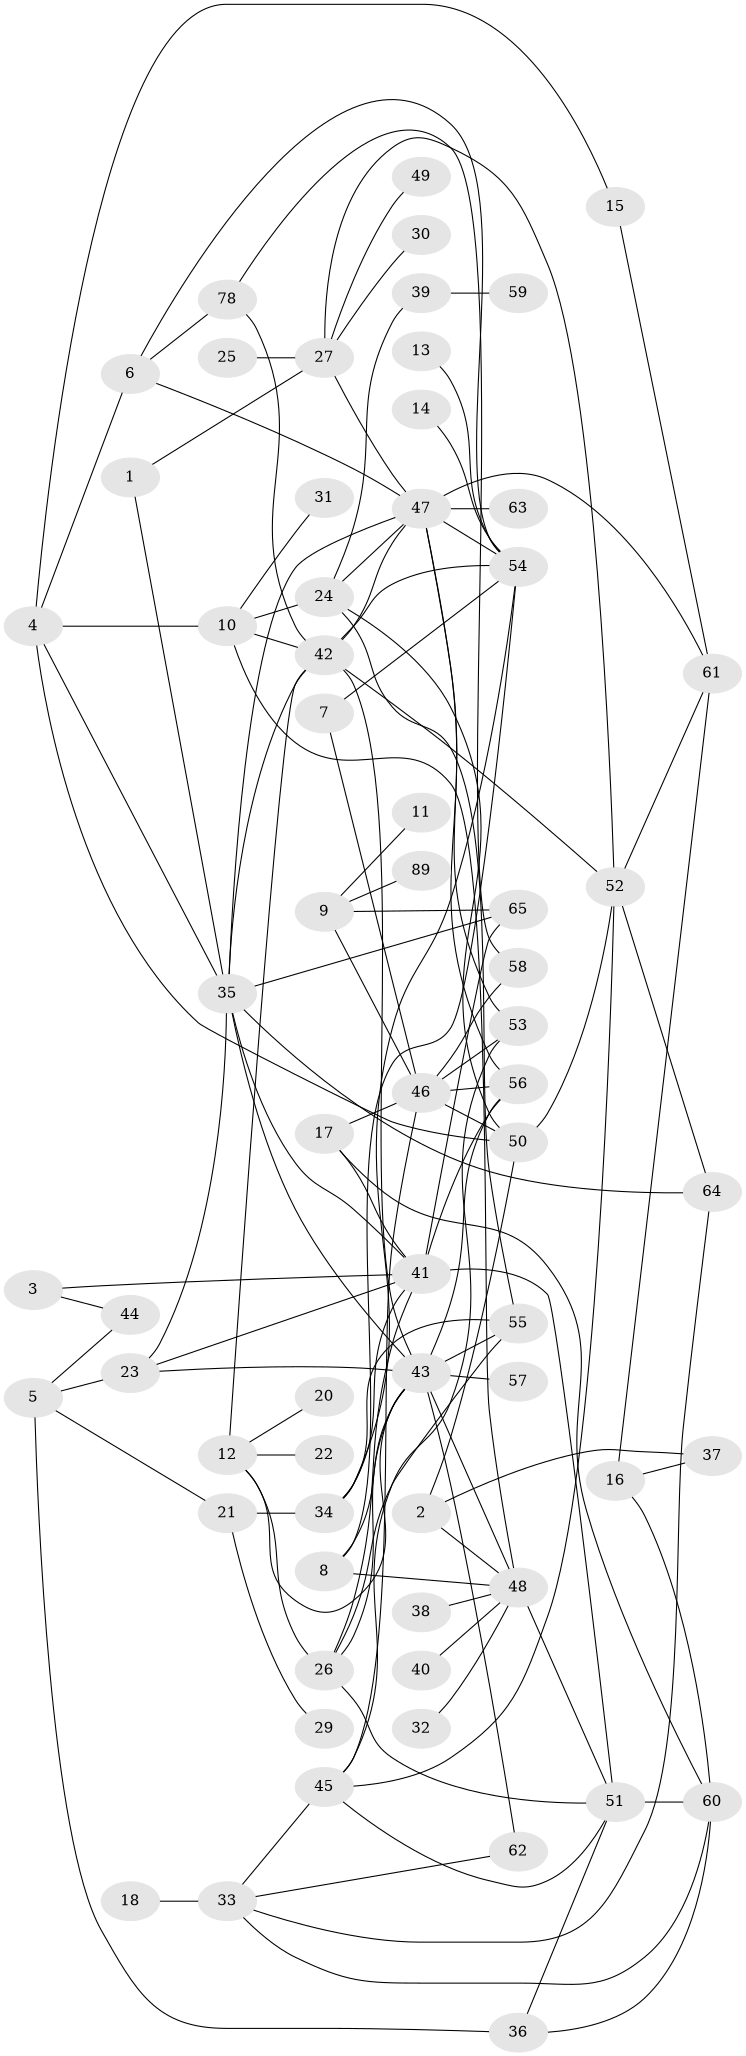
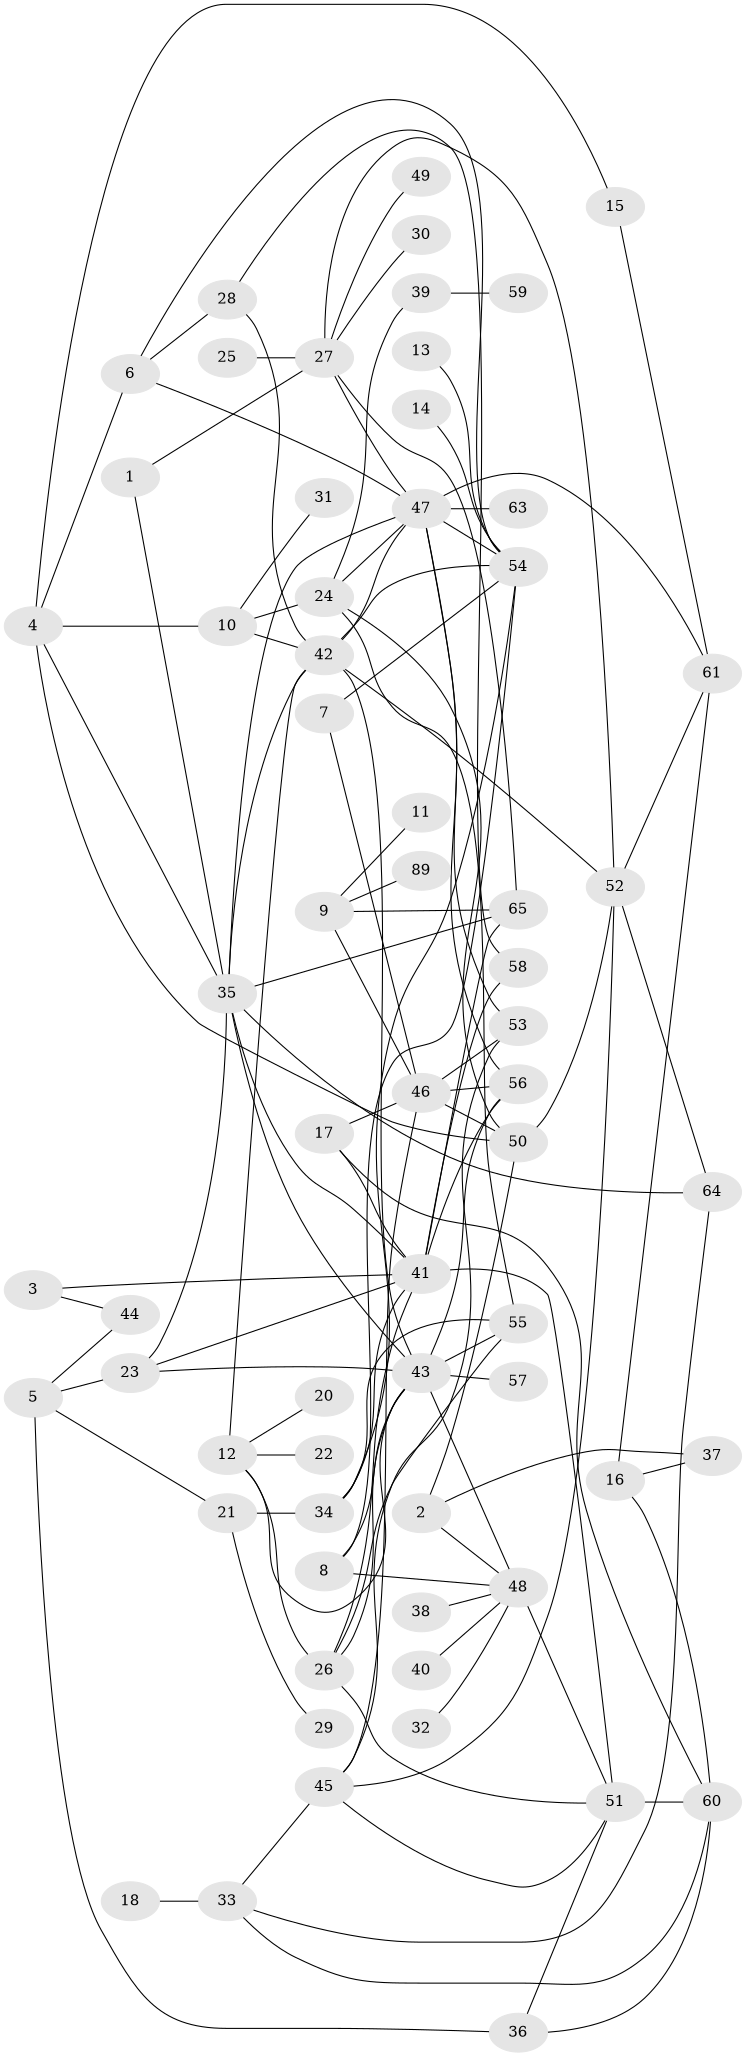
  graph {
    rankdir=LR
    node [color=gray90 style=filled]
    edge [weight=1.0]
    1
    27
    35
    47
    65
    30
    49
    52
    41
    43
    42
    64
    2
    37
    48
    50
    51
    3
    44
    58
    56
    4
    6
    10
    15
-   28 [label=78]
+   28
    54
    24
    31
    61
    5
    21
    23
    36
    29
    34
    60
    53
    63
    7
    46
    8
    55
-   62
    57
    9
    11
    n48 [label=89]
    39
    12
    20
    22
    26
    13
    14
    16
    17
    18
    33
    45
    25
    59
    32
    38
    40
    1 -- 27
    1 -- 35
    27 -- 47
+   27 -- 65
    27 -- 30
    27 -- 49
    27 -- 52
    35 -- 47
    35 -- 65
    35 -- 41
    35 -- 43
    35 -- 42
    35 -- 64
    47 -- 56
    47 -- 54
    47 -- 61
    47 -- 53
    47 -- 63
    52 -- 64
    52 -- 61
    41 -- 65
    41 -- 51
-   46 -- 58
+   41 -- 58
    41 -- 56
    43 -- 48
    43 -- 56
    43 -- 55
-   43 -- 62
    43 -- 57
    42 -- 47
    42 -- 52
    42 -- 43 [weight=2.0]
    42 -- 54
    2 -- 37
    2 -- 48
    2 -- 50
    48 -- 51
    50 -- 52
    51 -- 60
    3 -- 41
    3 -- 44
    4 -- 35
    4 -- 50
    4 -- 6
    4 -- 10
    4 -- 15
    6 -- 47
    6 -- 28
    6 -- 54
    10 -- 42
-   10 -- 48
    10 -- 24
    10 -- 31
    15 -- 61
    28 -- 42
    28 -- 58
    24 -- 47
    24 -- 50
    24 -- 55
    24 -- 39
    5 -- 44
    5 -- 21
    5 -- 23
    5 -- 36
    21 -- 29
    21 -- 34
    23 -- 35
    23 -- 41
    23 -- 43
    36 -- 51
    36 -- 60
    34 -- 41
    34 -- 54
    34 -- 55
    7 -- 54
    7 -- 46
    46 -- 50
    46 -- 56
    46 -- 53
    8 -- 43
    8 -- 48
    8 -- 54
    9 -- 65
    9 -- 46
    9 -- 11
    9 -- n48
    39 -- 59
    12 -- 43
    12 -- 42
    12 -- 20
    12 -- 22
    12 -- 26
    26 -- 41
    26 -- 43
    26 -- 51
    26 -- 55
    13 -- 54
    14 -- 54
    16 -- 37
    16 -- 61
    16 -- 60
    17 -- 41
    17 -- 60
    17 -- 46
    18 -- 33
    33 -- 64
    33 -- 60
-   33 -- 62
    33 -- 45
    45 -- 52
    45 -- 51
    45 -- 53
    45 -- 46
    25 -- 27
    32 -- 48
    38 -- 48
    40 -- 48
  }
